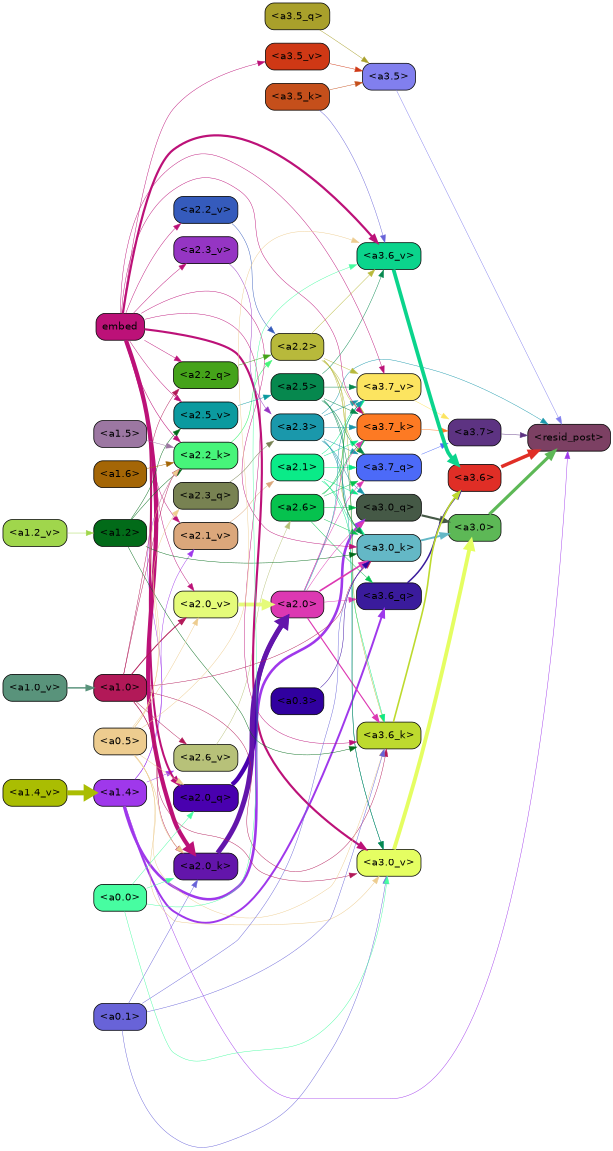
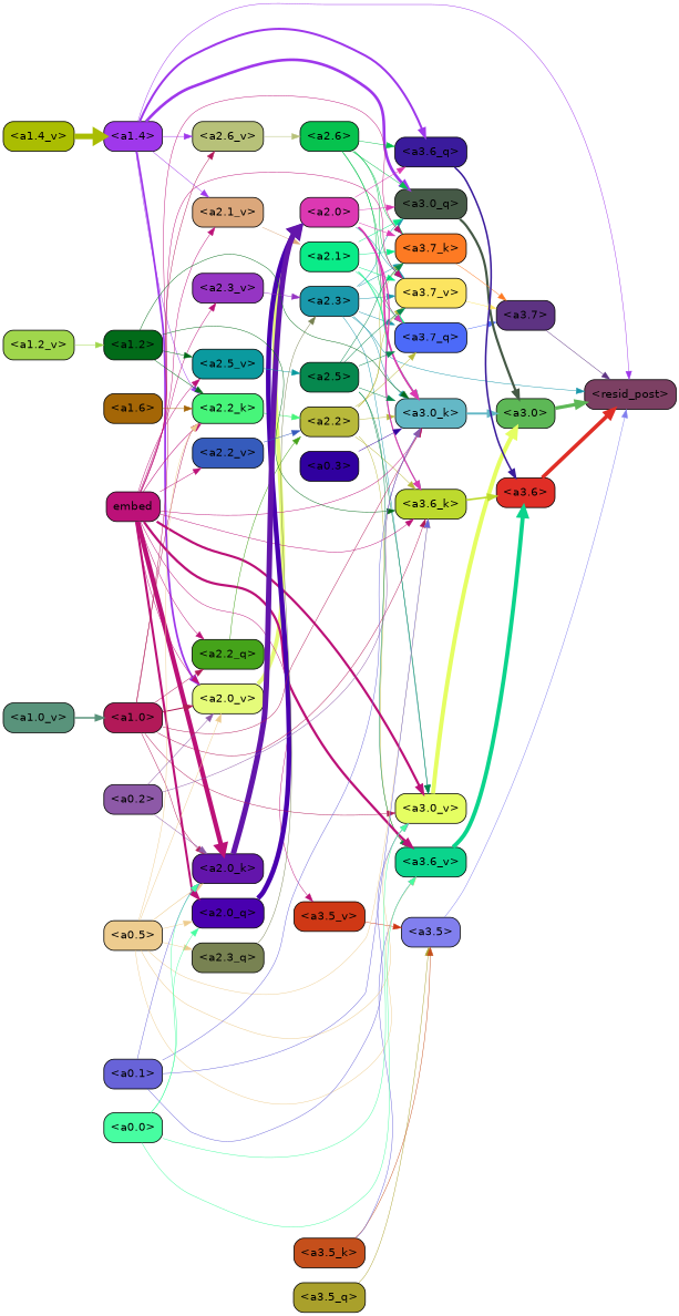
  strict digraph {
    rankdir=LR
    splines=true
    node [color=black fontname=Helvetica shape=box style="filled, rounded"]
    edge [color="#bc1178" penwidth=0.6]
    "<a3.7>" [fillcolor="#5d3382"]
    "<resid_post>" [fillcolor="#7c4063"]
    "<a3.6>" [fillcolor="#e02e26"]
    "<a3.5>" [fillcolor="#817fee"]
    "<a3.0>" [fillcolor="#5db856"]
    "<a2.3>" [fillcolor="#1a98ab"]
    "<a3.7_q>" [fillcolor="#4c6af8"]
    "<a3.0_q>" [fillcolor="#455946"]
    "<a3.7_k>" [fillcolor="#fd7a23"]
    "<a3.0_k>" [fillcolor="#64b8c6"]
    "<a3.7_v>" [fillcolor="#fce460"]
    "<a3.0_v>" [fillcolor="#e5fe62"]
    "<a1.4>" [fillcolor="#9f38eb"]
    "<a3.6_q>" [fillcolor="#3a1b9c"]
    "<a2.2_k>" [fillcolor="#47f57a"]
    "<a2.6_v>" [fillcolor="#b7c179"]
    "<a2.1_v>" [fillcolor="#dba77b"]
    "<a2.0_v>" [fillcolor="#e5fb7a"]
    "<a2.2>" [fillcolor="#b8b93b"]
    "<a2.6>" [fillcolor="#06c24e"]
    "<a2.1>" [fillcolor="#0aeb88"]
    "<a2.0>" [fillcolor="#dc38b2"]
    "<a3.6_k>" [fillcolor="#bdda2e"]
    "<a3.6_v>" [fillcolor="#0bd48c"]
    "<a3.5_q>" [fillcolor="#a9a02b"]
    "<a3.5_k>" [fillcolor="#c54f1b"]
    "<a3.5_v>" [fillcolor="#cf3815"]
    "<a2.5>" [fillcolor="#06884e"]
    embed [fillcolor="#bc1178"]
    "<a2.2_q>" [fillcolor="#45a31a"]
    "<a2.0_q>" [fillcolor="#4900af"]
    "<a2.0_k>" [fillcolor="#6315ab"]
    "<a2.5_v>" [fillcolor="#0b9a9f"]
    "<a2.3_v>" [fillcolor="#9535c3"]
    "<a2.2_v>" [fillcolor="#355bbc"]
    "<a1.2>" [fillcolor="#026b19"]
    "<a1.0>" [fillcolor="#b21958"]
    "<a0.5>" [fillcolor="#edcc8f"]
    "<a2.3_q>" [fillcolor="#788252"]
    "<a0.1>" [fillcolor="#6863d8"]
    "<a0.3>" [fillcolor="#30009f"]
+   "<a0.2>" [fillcolor="#8d59a7"]
    "<a0.0>" [fillcolor="#47fda1"]
    "<a1.6>" [fillcolor="#a46606"]
-   "<a1.5>" [fillcolor="#9c77a2"]
    "<a1.4_v>" [fillcolor="#aabd02"]
    "<a1.2_v>" [fillcolor="#a0d64c"]
    "<a1.0_v>" [fillcolor="#59937b"]
    "<a3.7>" -> "<resid_post>" [color="#5d3382"]
    "<a3.6>" -> "<resid_post>" [color="#e02e26" penwidth=4.670643210411072]
    "<a3.5>" -> "<resid_post>" [color="#817fee"]
    "<a3.0>" -> "<resid_post>" [color="#5db856" penwidth=4.246885180473328]
    "<a2.3>" -> "<resid_post>" [color="#1a98ab"]
    "<a2.3>" -> "<a3.7_q>" [color="#1a98ab"]
    "<a2.3>" -> "<a3.0_q>" [color="#1a98ab"]
    "<a2.3>" -> "<a3.7_k>" [color="#1a98ab"]
    "<a2.3>" -> "<a3.0_k>" [color="#1a98ab"]
    "<a2.3>" -> "<a3.7_v>" [color="#1a98ab"]
    "<a2.3>" -> "<a3.0_v>" [color="#1a98ab"]
    "<a3.7_q>" -> "<a3.7>" [color="#4c6af8"]
    "<a3.0_q>" -> "<a3.0>" [color="#455946" penwidth=2.8638100624084473]
    "<a3.7_k>" -> "<a3.7>" [color="#fd7a23"]
    "<a3.0_k>" -> "<a3.0>" [color="#64b8c6" penwidth=2.6274144649505615]
    "<a3.7_v>" -> "<a3.7>" [color="#fce460"]
    "<a3.0_v>" -> "<a3.0>" [color="#e5fe62" penwidth=5.188832879066467]
    "<a1.4>" -> "<resid_post>" [color="#9f38eb"]
    "<a1.4>" -> "<a3.0_q>" [color="#9f38eb" penwidth=3.477886103093624]
    "<a1.4>" -> "<a3.6_q>" [color="#9f38eb" penwidth=2.6487714648246765]
    "<a1.4>" -> "<a2.2_k>" [color="#9f38eb"]
    "<a1.4>" -> "<a2.6_v>" [color="#9f38eb"]
    "<a1.4>" -> "<a2.1_v>" [color="#9f38eb"]
+   "<a1.4>" -> "<a2.0_v>" [color="#9f38eb" penwidth=2.3358620405197144]
    "<a3.6_q>" -> "<a3.6>" [color="#3a1b9c" penwidth=2.03758105635643]
    "<a2.2_k>" -> "<a2.2>" [color="#47f57a" penwidth=0.7811911106109619]
    "<a2.6_v>" -> "<a2.6>" [color="#b7c179"]
    "<a2.1_v>" -> "<a2.1>" [color="#dba77b"]
    "<a2.0_v>" -> "<a2.0>" [color="#e5fb7a" penwidth=5.070239782333374]
    "<a2.2>" -> "<a3.7_q>" [color="#b8b93b"]
    "<a2.2>" -> "<a3.7_k>" [color="#b8b93b"]
    "<a2.2>" -> "<a3.0_k>" [color="#b8b93b"]
    "<a2.2>" -> "<a3.7_v>" [color="#b8b93b"]
    "<a2.2>" -> "<a3.6_k>" [color="#b8b93b"]
    "<a2.2>" -> "<a3.6_v>" [color="#b8b93b"]
    "<a2.6>" -> "<a3.7_q>" [color="#06c24e"]
    "<a2.6>" -> "<a3.0_q>" [color="#06c24e"]
    "<a2.6>" -> "<a3.7_k>" [color="#06c24e"]
    "<a2.6>" -> "<a3.0_k>" [color="#06c24e"]
    "<a2.6>" -> "<a3.7_v>" [color="#06c24e"]
    "<a2.6>" -> "<a3.6_q>" [color="#06c24e"]
    "<a2.1>" -> "<a3.7_q>" [color="#0aeb88"]
    "<a2.1>" -> "<a3.0_q>" [color="#0aeb88"]
    "<a2.1>" -> "<a3.7_k>" [color="#0aeb88"]
    "<a2.1>" -> "<a3.0_k>" [color="#0aeb88"]
    "<a2.1>" -> "<a3.7_v>" [color="#0aeb88"]
    "<a2.1>" -> "<a3.6_k>" [color="#0aeb88"]
    "<a2.0>" -> "<a3.7_q>" [color="#dc38b2"]
    "<a2.0>" -> "<a3.0_q>" [color="#dc38b2"]
    "<a2.0>" -> "<a3.7_k>" [color="#dc38b2"]
    "<a2.0>" -> "<a3.0_k>" [color="#dc38b2" penwidth=2.23091459274292]
    "<a2.0>" -> "<a3.7_v>" [color="#1a98ab"]
    "<a2.0>" -> "<a3.6_q>" [color="#dc38b2"]
    "<a2.0>" -> "<a3.6_k>" [color="#dc38b2" penwidth=1.5417278409004211]
    "<a3.6_k>" -> "<a3.6>" [color="#bdda2e" penwidth=2.174198240041733]
    "<a3.6_v>" -> "<a3.6>" [color="#0bd48c" penwidth=5.002329230308533]
    "<a3.5_q>" -> "<a3.5>" [color="#a9a02b"]
    "<a3.5_k>" -> "<a3.5>" [color="#c54f1b"]
    "<a3.5_k>" -> "<a3.6_v>" [color="#6863d8"]
    "<a3.5_v>" -> "<a3.5>" [color="#cf3815"]
    "<a2.5>" -> "<a3.7_q>" [color="#06884e"]
    "<a2.5>" -> "<a3.7_k>" [color="#06884e"]
    "<a2.5>" -> "<a3.0_k>" [color="#06884e"]
    "<a2.5>" -> "<a3.7_v>" [color="#06884e"]
    "<a2.5>" -> "<a3.0_v>" [color="#06884e"]
    "<a2.5>" -> "<a3.6_v>" [color="#06884e"]
    embed -> "<a3.7_k>"
    embed -> "<a3.0_k>"
    embed -> "<a3.7_v>"
    embed -> "<a3.0_v>" [penwidth=2.8577730655670166]
    embed -> "<a2.2_k>" [penwidth=0.69573974609375]
    embed -> "<a2.1_v>"
    embed -> "<a2.0_v>"
    embed -> "<a3.6_k>"
    embed -> "<a3.6_v>" [penwidth=2.9511587619781494]
    embed -> "<a3.5_v>"
    embed -> "<a2.2_q>"
    embed -> "<a2.0_q>" [penwidth=2.7340729534626007]
    embed -> "<a2.0_k>" [penwidth=5.629883050918579]
    embed -> "<a2.5_v>"
    embed -> "<a2.3_v>"
    embed -> "<a2.2_v>"
    "<a2.2_q>" -> "<a2.2>" [color="#45a31a" penwidth=0.6407594680786133]
    "<a2.0_q>" -> "<a2.0>" [color="#4900af" penwidth=5.885338068008423]
    "<a2.0_k>" -> "<a2.0>" [color="#6315ab" penwidth=6.657835483551025]
    "<a2.5_v>" -> "<a2.5>" [color="#0b9a9f"]
    "<a2.3_v>" -> "<a2.3>" [color="#9535c3"]
    "<a2.2_v>" -> "<a2.2>" [color="#355bbc"]
    "<a1.2>" -> "<a3.0_k>" [color="#026b19"]
    "<a1.2>" -> "<a2.2_k>" [color="#026b19"]
    "<a1.2>" -> "<a3.6_k>" [color="#026b19"]
    "<a1.2>" -> "<a2.5_v>" [color="#026b19"]
    "<a1.0>" -> "<a3.0_k>" [color="#b21958"]
    "<a1.0>" -> "<a3.0_v>" [color="#b21958"]
    "<a1.0>" -> "<a2.2_k>" [color="#b21958"]
    "<a1.0>" -> "<a2.6_v>" [color="#b21958"]
    "<a1.0>" -> "<a2.0_v>" [color="#b21958" penwidth=1.3103609085083008]
    "<a1.0>" -> "<a3.6_k>" [color="#b21958"]
    "<a1.0>" -> "<a2.2_q>" [color="#b21958"]
    "<a1.0>" -> "<a2.0_k>" [color="#b21958"]
    "<a0.5>" -> "<a3.0_v>" [color="#edcc8f" penwidth=0.6446345448493958]
    "<a0.5>" -> "<a2.2_k>" [color="#edcc8f"]
    "<a0.5>" -> "<a2.0_v>" [color="#edcc8f"]
    "<a0.5>" -> "<a3.6_k>" [color="#edcc8f"]
    "<a0.5>" -> "<a3.6_v>" [color="#edcc8f"]
    "<a0.5>" -> "<a2.0_q>" [color="#edcc8f"]
    "<a0.5>" -> "<a2.0_k>" [color="#edcc8f" penwidth=0.7065601348876953]
    "<a0.5>" -> "<a2.3_q>" [color="#edcc8f"]
    "<a2.3_q>" -> "<a2.3>" [color="#788252"]
    "<a0.1>" -> "<a3.0_k>" [color="#6863d8"]
    "<a0.1>" -> "<a3.0_v>" [color="#6863d8"]
    "<a0.1>" -> "<a3.6_k>" [color="#6863d8"]
    "<a0.1>" -> "<a2.0_k>" [color="#6863d8"]
    "<a0.3>" -> "<a3.0_k>" [color="#30009f"]
+   "<a0.2>" -> "<a3.0_k>" [color="#8d59a7"]
+   "<a0.2>" -> "<a2.0_v>" [color="#8d59a7"]
+   "<a0.2>" -> "<a2.0_k>" [color="#8d59a7"]
    "<a0.0>" -> "<a3.0_v>" [color="#47fda1"]
    "<a0.0>" -> "<a3.6_v>" [color="#47fda1"]
    "<a0.0>" -> "<a2.0_q>" [color="#47fda1"]
    "<a0.0>" -> "<a2.0_k>" [color="#47fda1"]
    "<a1.6>" -> "<a2.2_k>" [color="#a46606"]
-   "<a1.5>" -> "<a2.2_k>" [color="#9c77a2"]
    "<a1.4_v>" -> "<a1.4>" [color="#aabd02" penwidth=6.8020641803741455]
    "<a1.2_v>" -> "<a1.2>" [color="#a0d64c"]
    "<a1.0_v>" -> "<a1.0>" [color="#59937b" penwidth=1.9194684028625488]
  }
